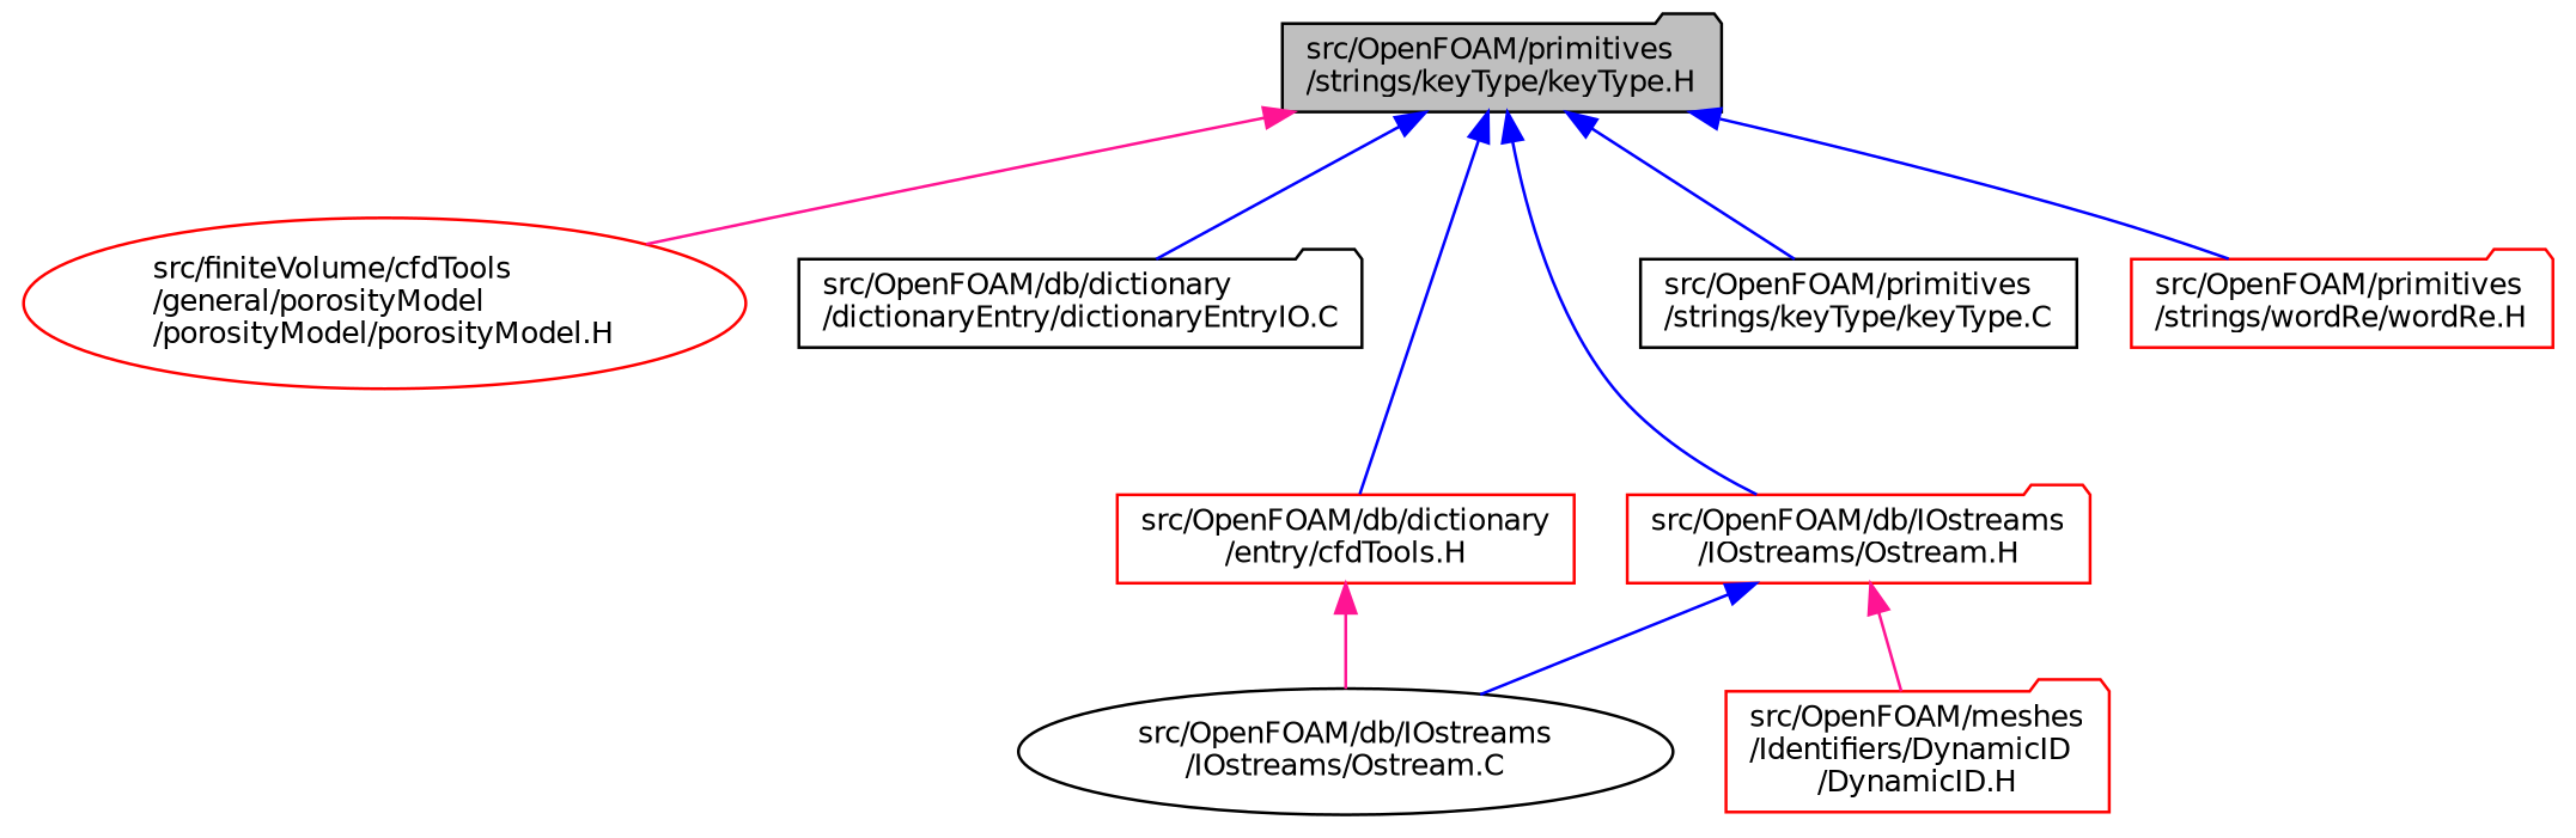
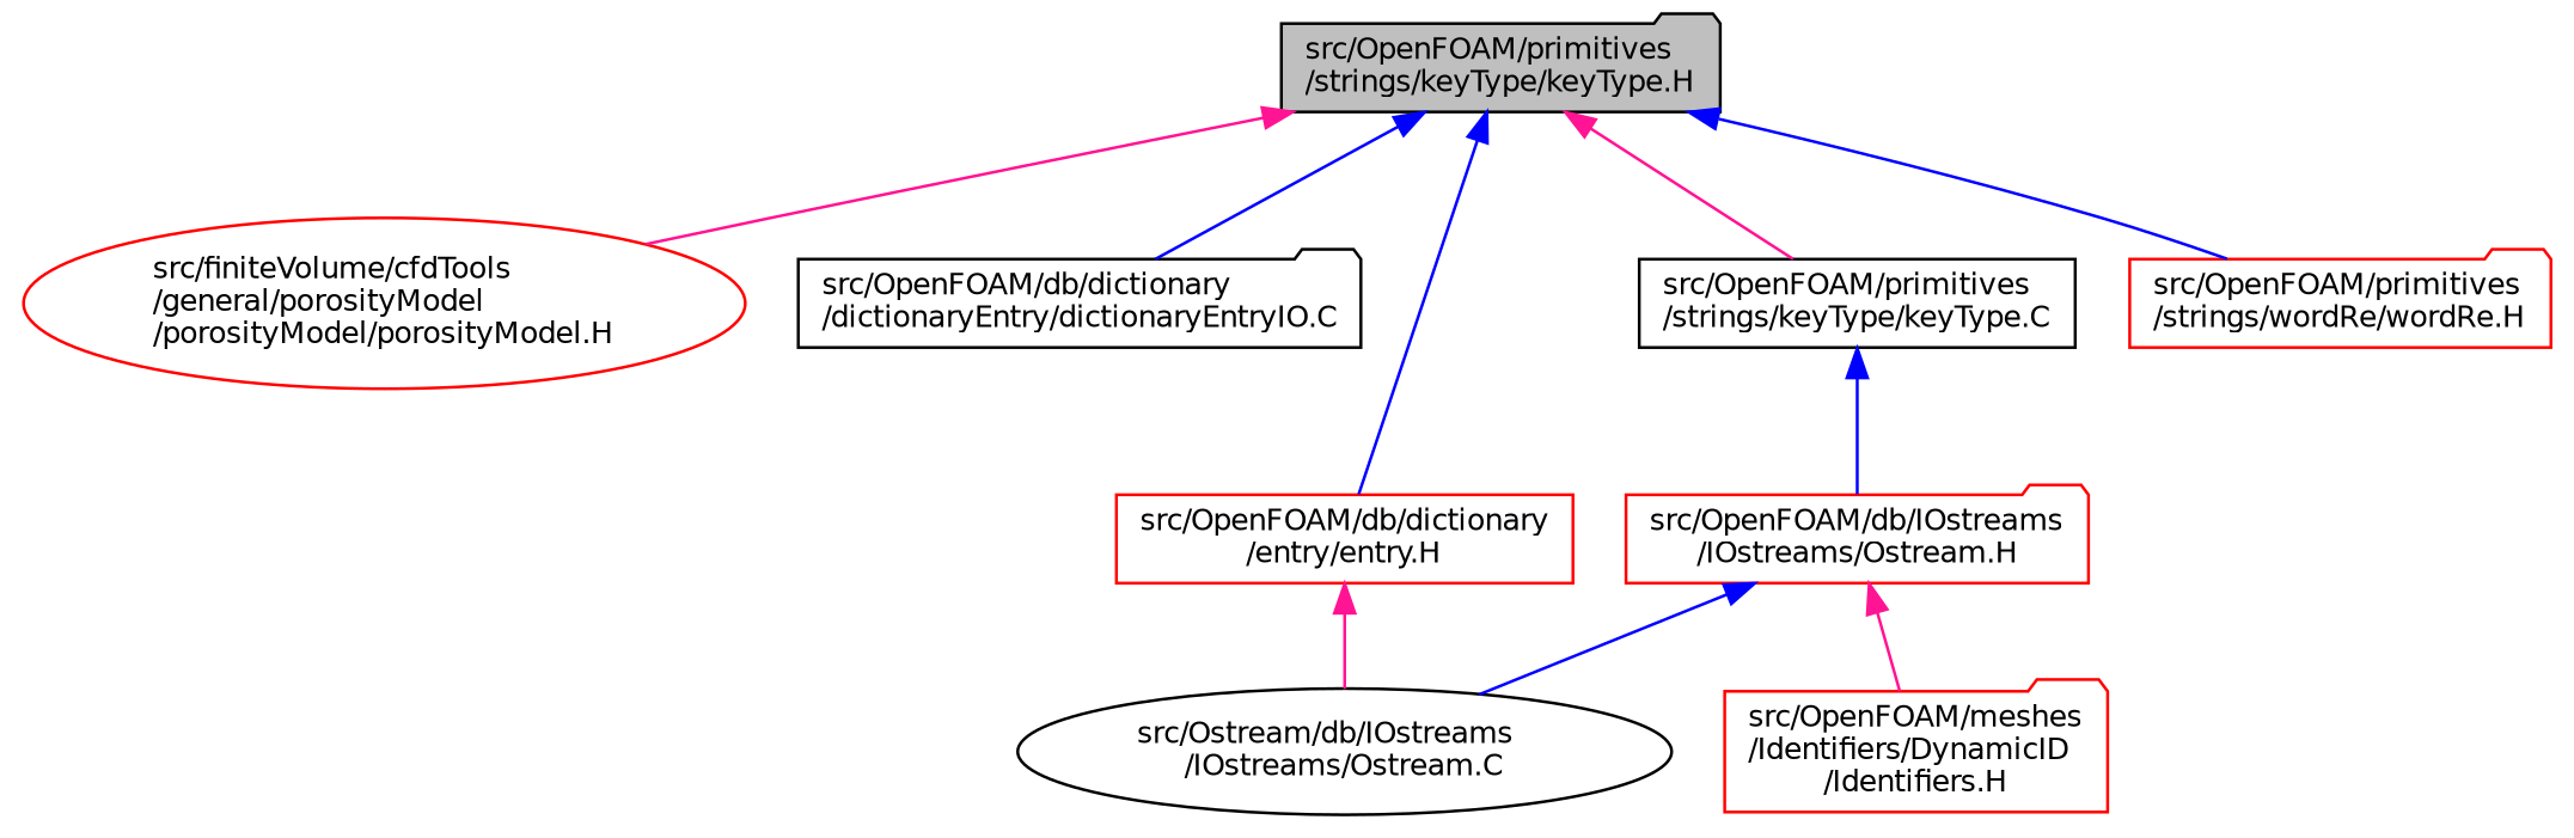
  digraph {
    node [color=red fontname=Helvetica fontsize=10 shape=folder]
    edge [color=blue dir=back fontname=Helvetica fontsize=10 labelfontname=Helvetica labelfontsize=10 style=solid]
    n1 [color=black fillcolor=grey75 fontcolor=black height=0.2 label="src/OpenFOAM/primitives\l/strings/keyType/keyType.H" style=filled width=0.4]
    n2 [height=0.2 label="src/finiteVolume/cfdTools\l/general/porosityModel\l/porosityModel/porosityModel.H" shape=ellipse width=0.4]
    n3 [color=black height=0.2 label="src/OpenFOAM/db/dictionary\l/dictionaryEntry/dictionaryEntryIO.C" width=0.4]
-   n4 [height=0.2 label="src/OpenFOAM/db/dictionary\l/entry/cfdTools.H" shape=box width=0.4]
+   n4 [height=0.2 label="src/OpenFOAM/db/dictionary\l/entry/entry.H" shape=box width=0.4]
    n5 [height=0.2 label="src/OpenFOAM/db/IOstreams\l/IOstreams/Ostream.H" width=0.4]
    n6 [color=black height=0.2 label="src/OpenFOAM/primitives\l/strings/keyType/keyType.C" shape=box width=0.4]
    n7 [height=0.2 label="src/OpenFOAM/primitives\l/strings/wordRe/wordRe.H" width=0.4]
-   n8 [color=black height=0.2 label="src/OpenFOAM/db/IOstreams\l/IOstreams/Ostream.C" shape=ellipse width=0.4]
-   n9 [height=0.2 label="src/OpenFOAM/meshes\l/Identifiers/DynamicID\l/DynamicID.H" width=0.4]
+   n8 [color=black height=0.2 label="src/Ostream/db/IOstreams\l/IOstreams/Ostream.C" shape=ellipse width=0.4]
+   n9 [height=0.2 label="src/OpenFOAM/meshes\l/Identifiers/DynamicID\l/Identifiers.H" width=0.4]
    n1 -> n2 [color=deeppink]
    n1 -> n3
    n1 -> n4
-   n1 -> n5
-   n1 -> n6
+   n6 -> n5
+   n1 -> n6 [color=deeppink]
    n1 -> n7
    n4 -> n8 [color=deeppink]
    n5 -> n8
    n5 -> n9 [color=deeppink]
  }
